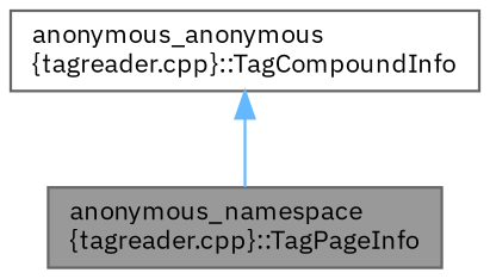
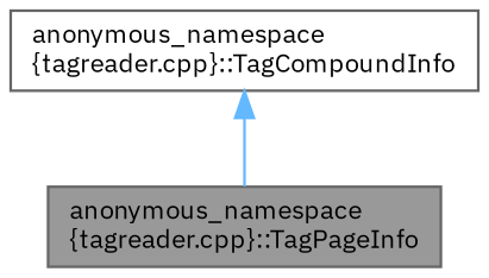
  digraph {
    fontname="IBM Plex Sans"
    node [color=gray40 fontname="IBM Plex Sans" fontsize=10 shape=box style=filled]
    n1 [fillcolor=grey60 fontcolor=black height=0.2 label="anonymous_namespace\l\{tagreader.cpp\}::TagPageInfo" width=0.4]
-   n2 [fillcolor=white height=0.2 label="anonymous_anonymous\l\{tagreader.cpp\}::TagCompoundInfo" width=0.4]
+   n2 [fillcolor=white height=0.2 label="anonymous_namespace\l\{tagreader.cpp\}::TagCompoundInfo" width=0.4]
    n2 -> n1 [color=steelblue1 dir=back fontname="IBM Plex Sans" fontsize=10 labelfontname=Helvetica labelfontsize=10 style=solid]
  }
